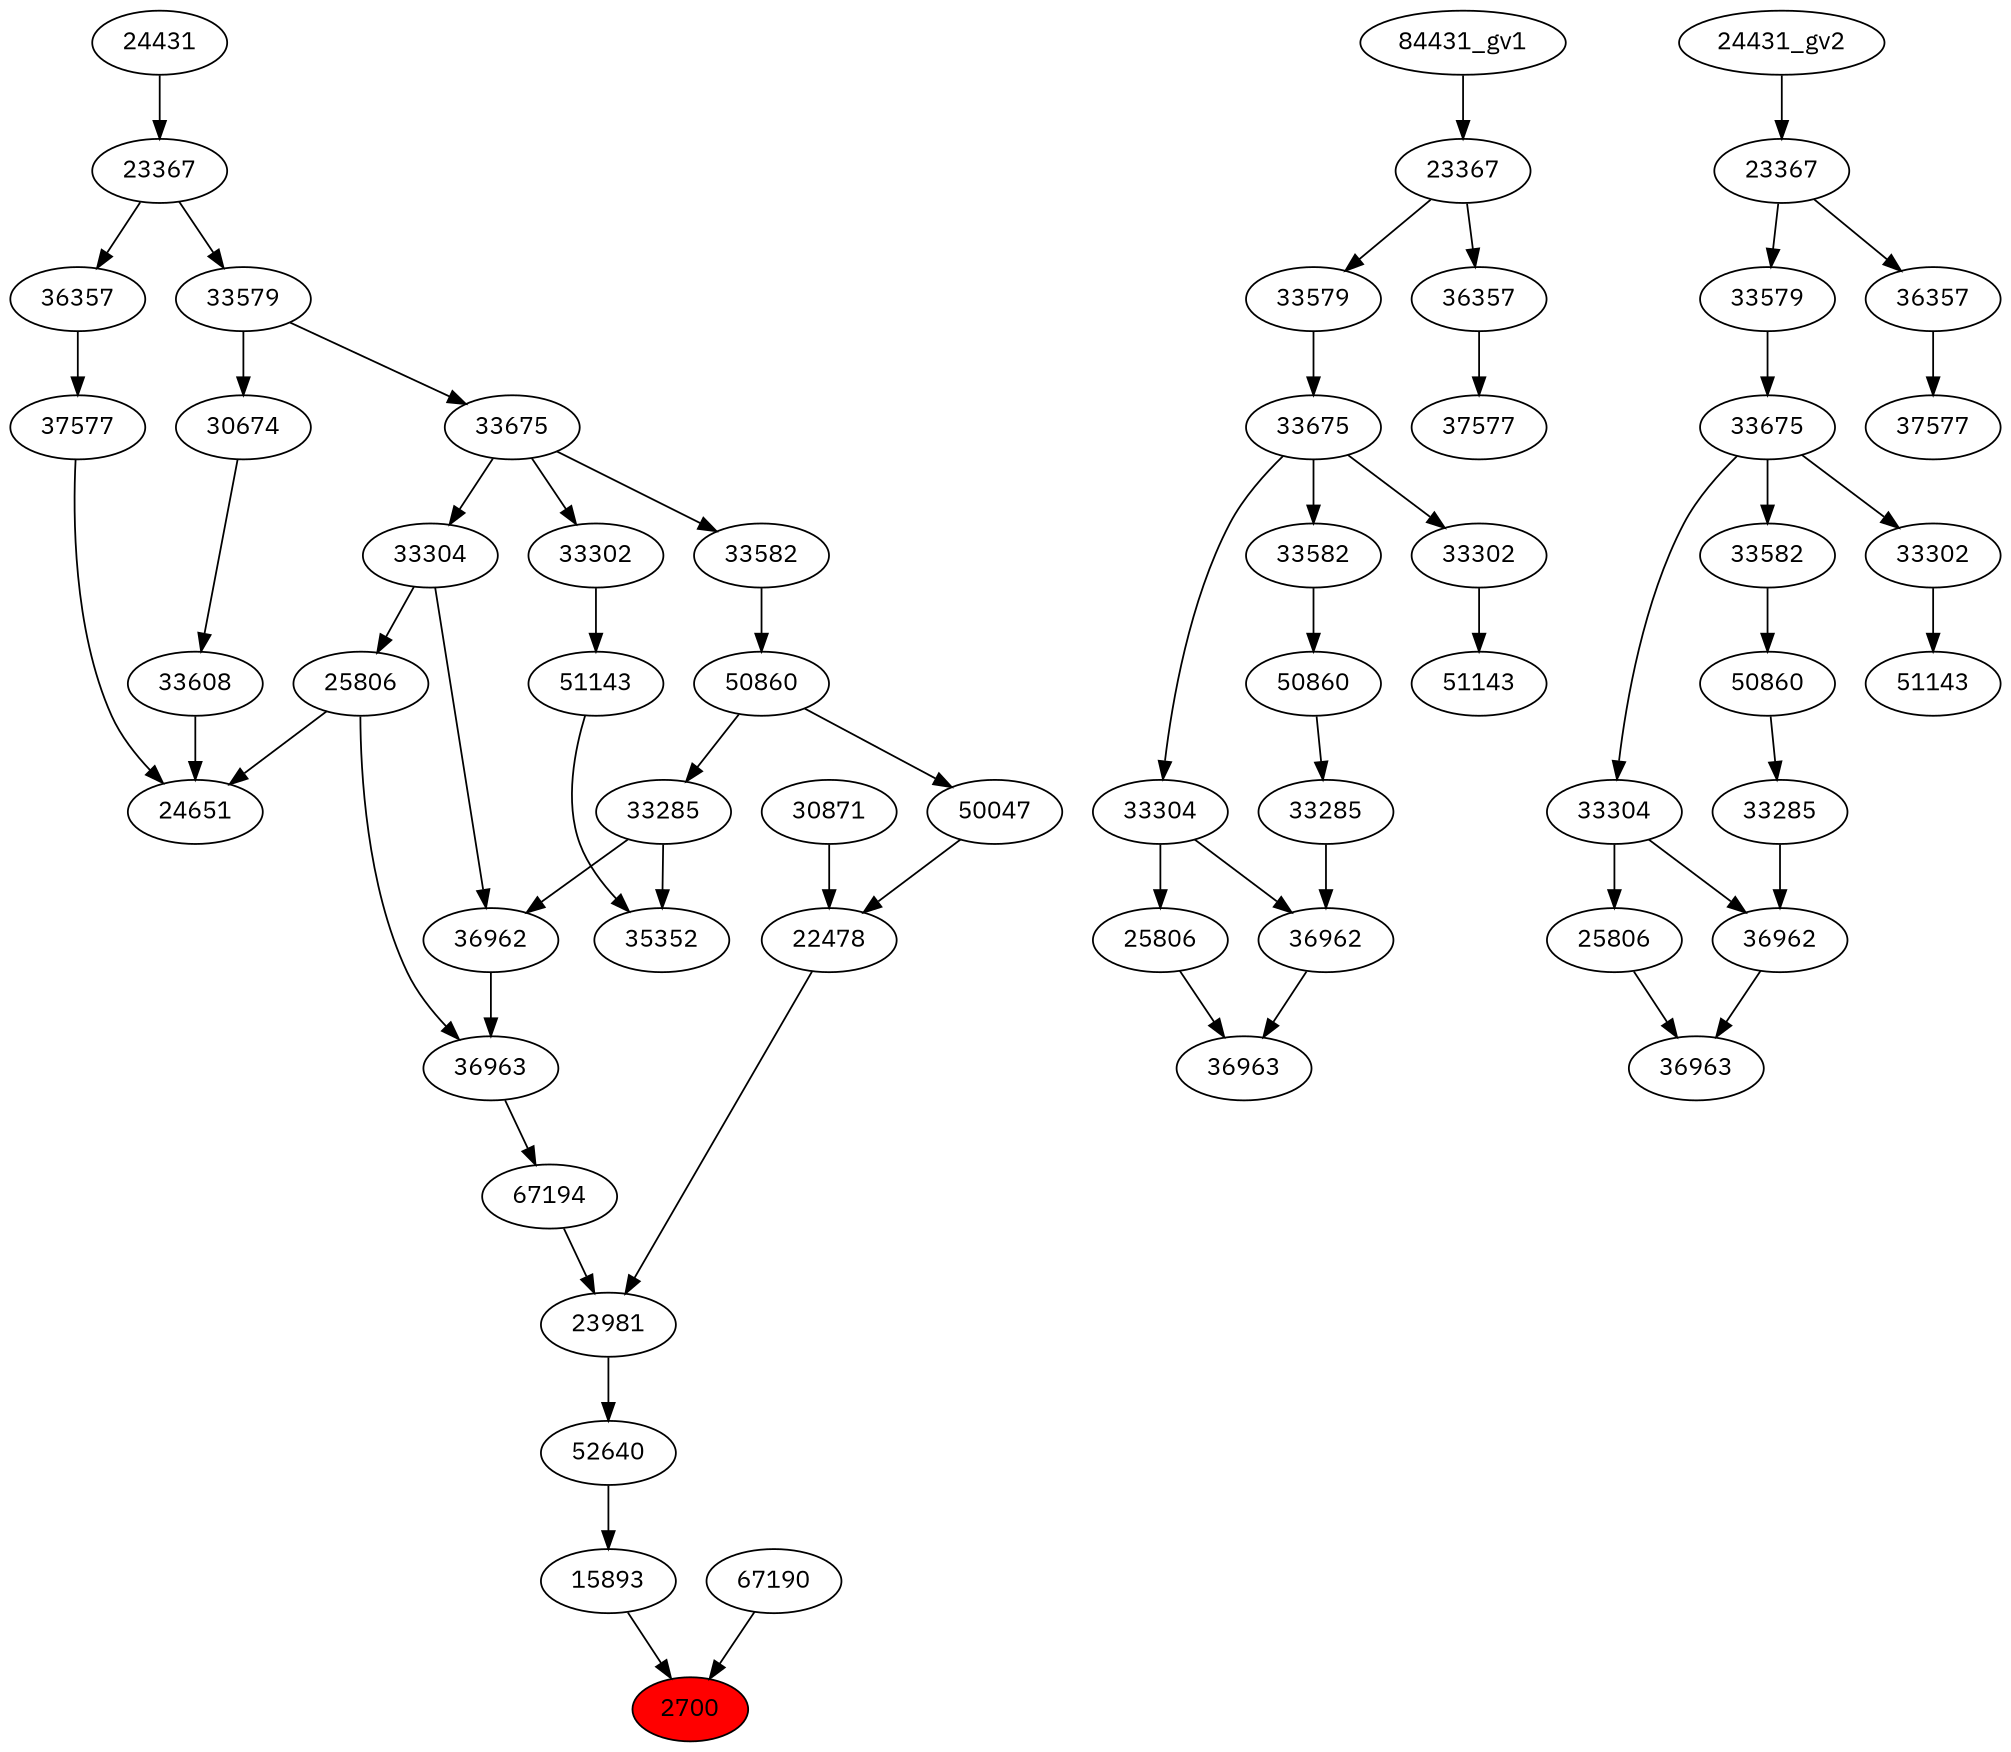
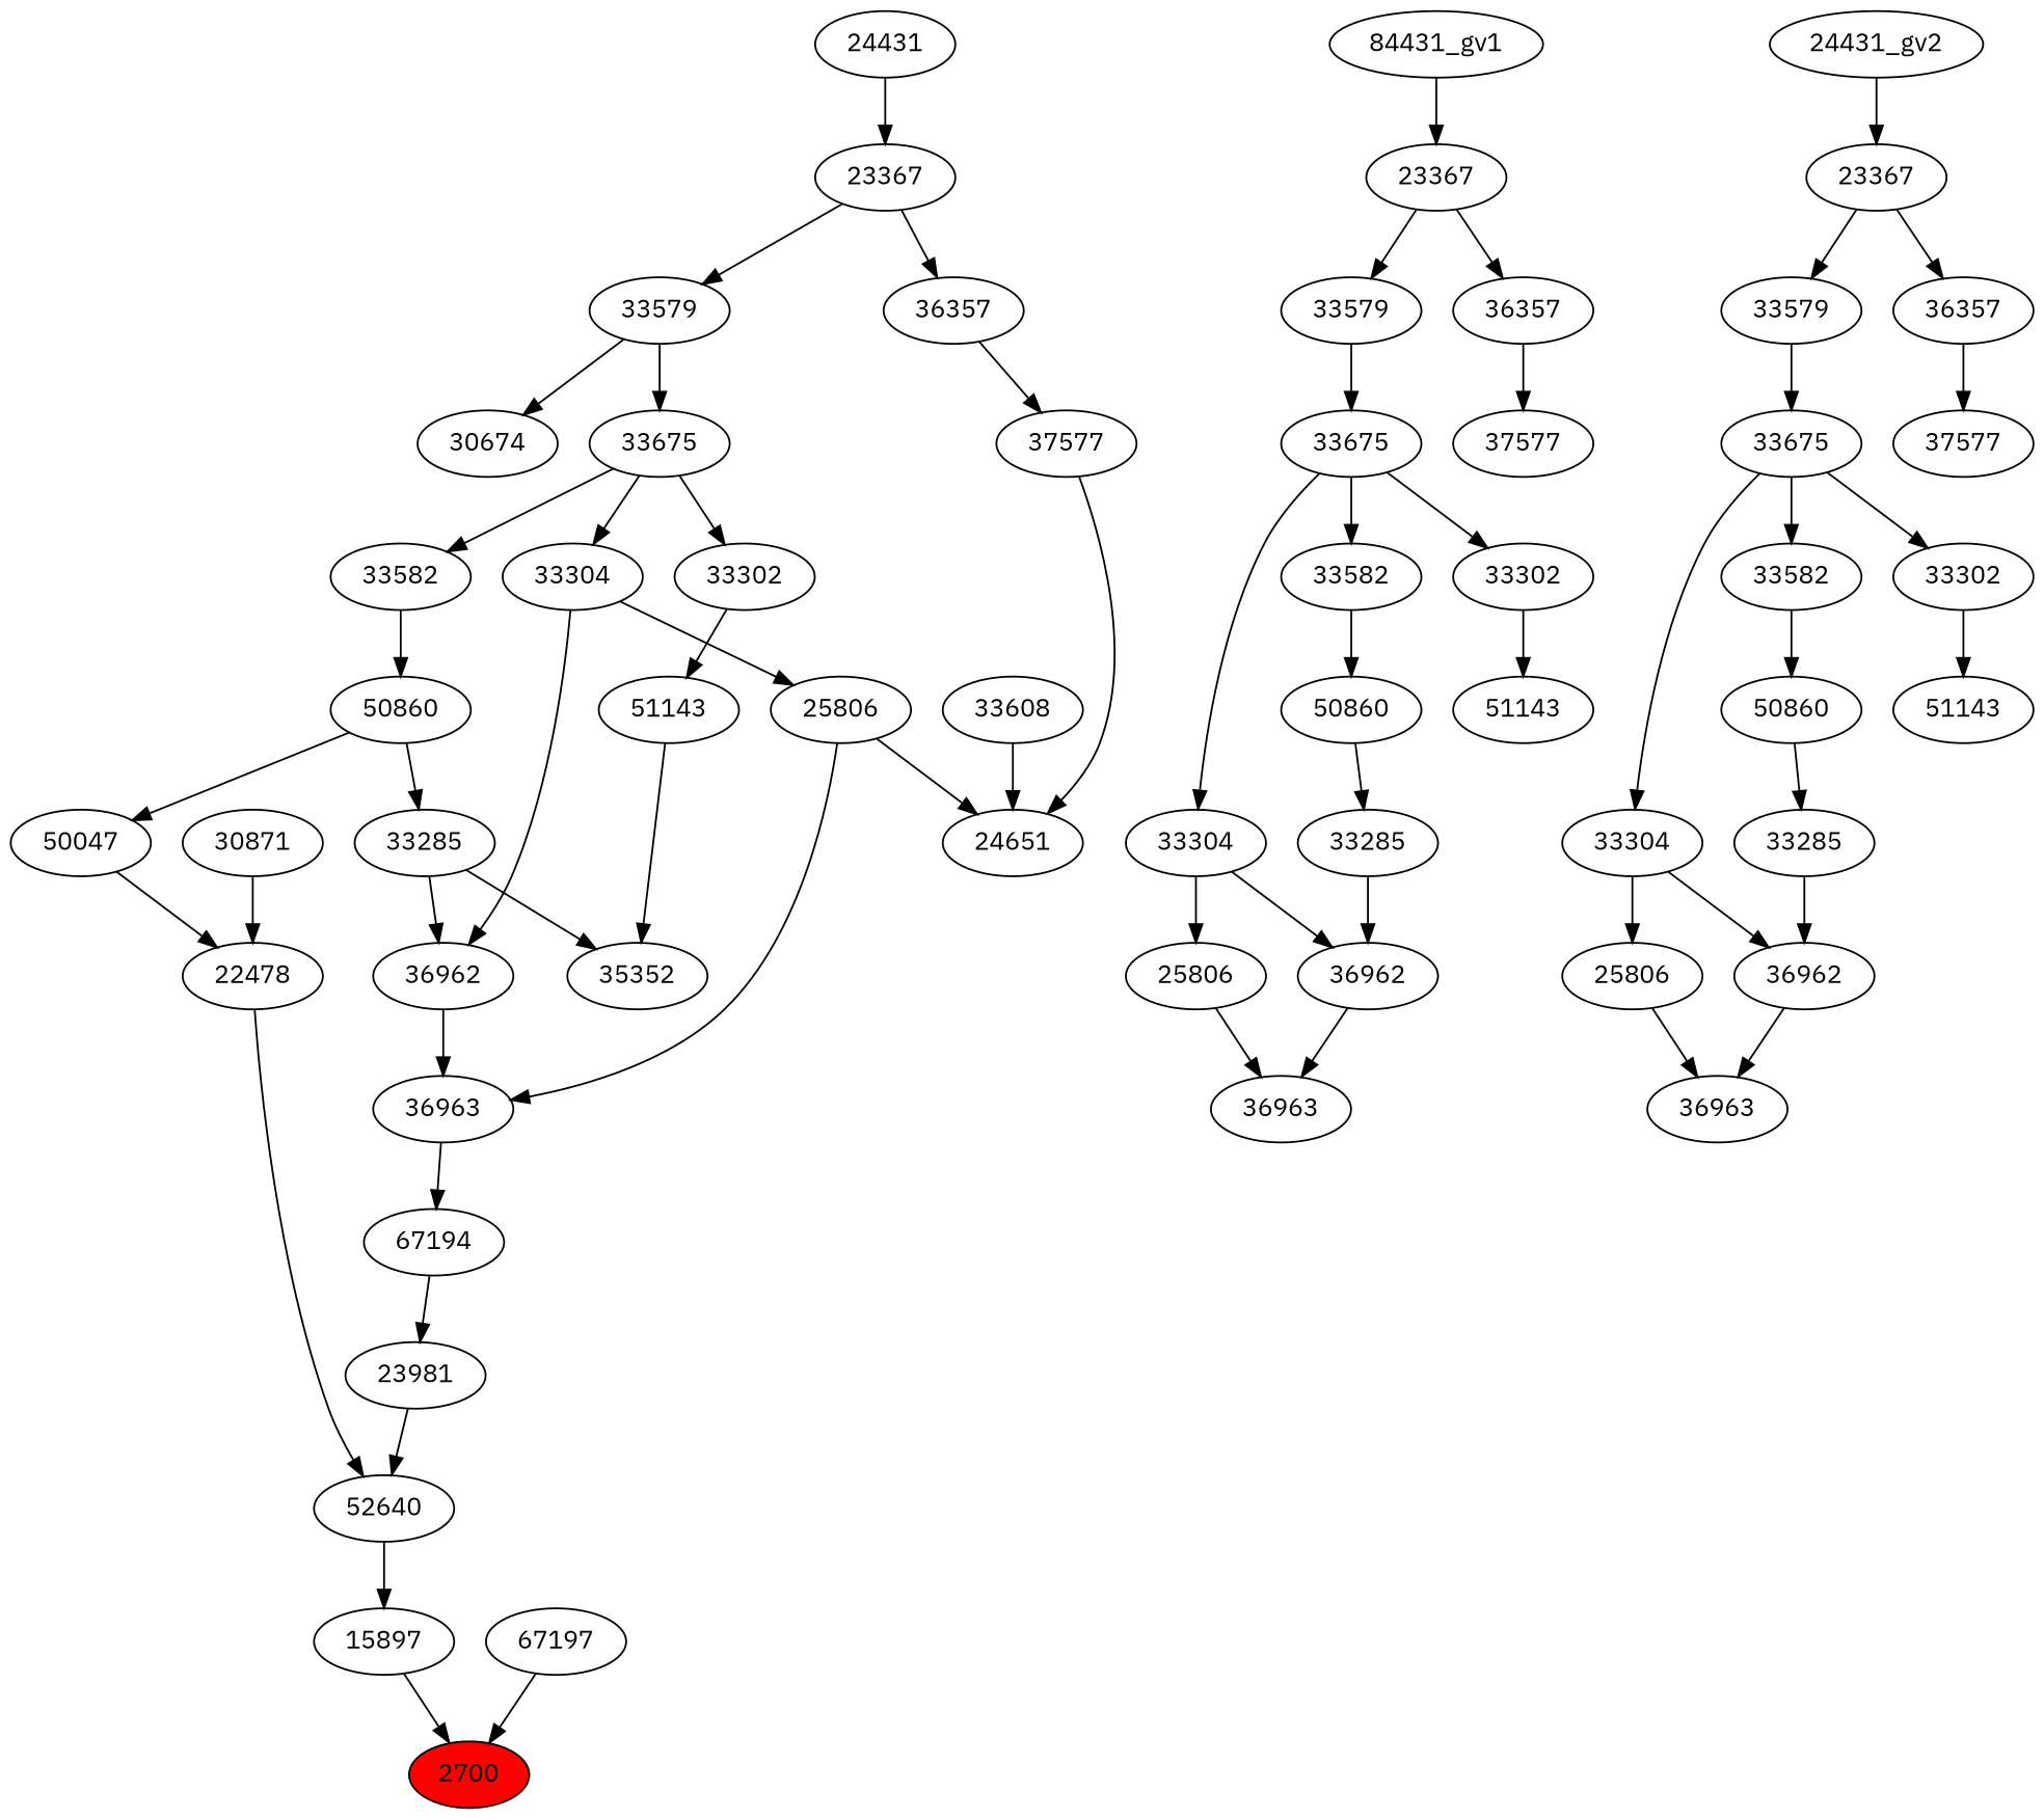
  strict digraph {
    fontname="IBM Plex Sans"
    node [fontname="IBM Plex Sans"]
    edge [fontname="IBM Plex Sans"]
    n1 [fillcolor=red label=2700 style=filled]
-   n2 [label=15893]
-   n3 [label=67190]
+   n2 [label=15897]
+   n3 [label=67197]
    n4 [label=52640]
    n5 [label=67194]
    n6 [label=23981]
    n7 [label=36963]
    n8 [label=22478]
    n9 [label=36962]
    n10 [label=25806]
    n11 [label=24651]
    n12 [label=30871]
    n13 [label=50047]
    n14 [label=33285]
    n15 [label=35352]
    n16 [label=33304]
    n17 [label=50860]
    n18 [label=33675]
    n19 [label=33582]
    n20 [label=33302]
    n21 [label=51143]
    n22 [label=33579]
    n23 [label=30674]
    n24 [label=33608]
    n25 [label=37577]
    n26 [label=23367]
    n27 [label=36357]
    n28 [label=24431]
    n29 [label=36963]
    n30 [label=36962]
    n31 [label=25806]
    n32 [label=33285]
    n33 [label=33304]
    n34 [label=50860]
    n35 [label=33675]
    n36 [label=33582]
    n37 [label=33302]
    n38 [label=51143]
    n39 [label=33579]
    n40 [label=23367]
    n41 [label=36357]
    n42 [label=37577]
    n43 [label="84431_gv1"]
    n44 [label=36963]
    n45 [label=36962]
    n46 [label=25806]
    n47 [label=33285]
    n48 [label=33304]
    n49 [label=50860]
    n50 [label=33675]
    n51 [label=33582]
    n52 [label=33302]
    n53 [label=51143]
    n54 [label=33579]
    n55 [label=23367]
    n56 [label=36357]
    n57 [label=37577]
    "24431_gv2"
    subgraph sub_1 {
      n1
      n2
      n3
      n4
      n5
      n6
      n7
      n8
      n9
      n10
      n11
      n12
      n13
      n14
      n15
      n16
      n17
      n18
      n19
      n20
      n21
      n22
      n23
      n24
      n25
      n26
      n27
      n28
    }
    subgraph sub_2 {
      n29
      n30
      n31
      n32
      n33
      n34
      n35
      n36
      n37
      n38
      n39
      n40
      n41
      n42
      n43
    }
    subgraph sub_3 {
      n44
      n45
      n46
      n47
      n48
      n49
      n50
      n51
      n52
      n53
      n54
      n55
      n56
      n57
      "24431_gv2"
    }
    n2 -> n1
    n3 -> n1
    n4 -> n2
    n5 -> n6
    n6 -> n4
    n7 -> n5
-   n8 -> n6
+   n8 -> n4
    n9 -> n7
    n10 -> n7
    n10 -> n11
    n12 -> n8
    n13 -> n8
    n14 -> n9
    n14 -> n15
    n16 -> n9
    n16 -> n10
    n17 -> n13
    n17 -> n14
    n18 -> n16
    n18 -> n19
    n18 -> n20
    n19 -> n17
    n20 -> n21
    n21 -> n15
    n22 -> n18
    n22 -> n23
-   n23 -> n24
    n24 -> n11
    n25 -> n11
    n26 -> n22
    n26 -> n27
    n27 -> n25
    n28 -> n26
    n30 -> n29
    n31 -> n29
    n32 -> n30
    n33 -> n30
    n33 -> n31
    n34 -> n32
    n35 -> n33
    n35 -> n36
    n35 -> n37
    n36 -> n34
    n37 -> n38
    n39 -> n35
    n40 -> n39
    n40 -> n41
    n41 -> n42
    n43 -> n40
    n45 -> n44
    n46 -> n44
    n47 -> n45
    n48 -> n45
    n48 -> n46
    n49 -> n47
    n50 -> n48
    n50 -> n51
    n50 -> n52
    n51 -> n49
    n52 -> n53
    n54 -> n50
    n55 -> n54
    n55 -> n56
    n56 -> n57
    "24431_gv2" -> n55
  }
